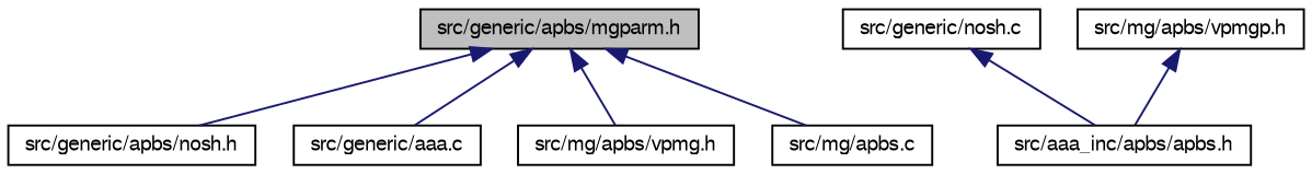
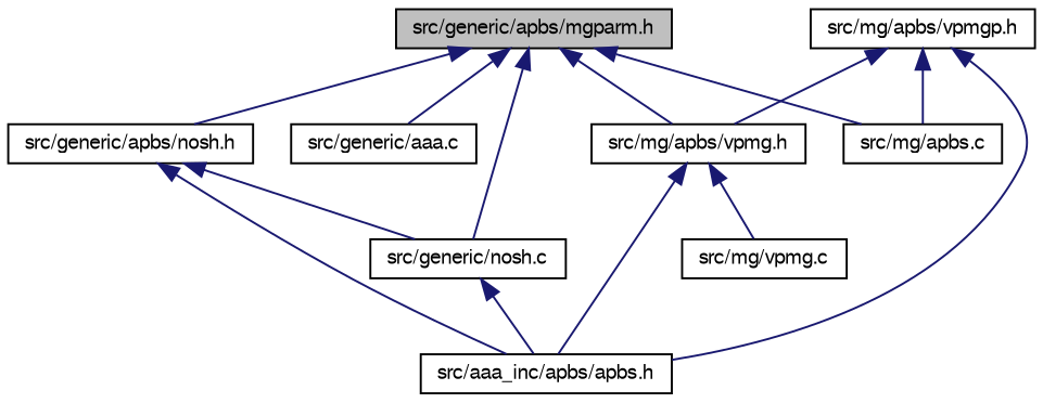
  digraph {
    node [color=black fillcolor=white fontname=FreeSans fontsize=10 shape=record style=filled]
    edge [color=midnightblue dir=back fontname=FreeSans fontsize=10 labelfontname=FreeSans labelfontsize=10 style=solid]
    n1 [fillcolor=grey75 fontcolor=black height=0.2 label="src/generic/apbs/mgparm.h" width=0.4]
    n2 [height=0.2 label="src/generic/apbs/nosh.h" width=0.4]
    n3 [height=0.2 label="src/generic/nosh.c" width=0.4]
    n4 [height=0.2 label="src/generic/aaa.c" width=0.4]
    n5 [height=0.2 label="src/mg/apbs/vpmg.h" width=0.4]
    n6 [height=0.2 label="src/mg/apbs.c" width=0.4]
    n7 [height=0.2 label="src/aaa_inc/apbs/apbs.h" width=0.4]
+   n8 [height=0.2 label="src/mg/vpmg.c" width=0.4]
    n9 [height=0.2 label="src/mg/apbs/vpmgp.h" width=0.4]
    n1 -> n2
+   n1 -> n3
    n1 -> n4
    n1 -> n5
    n1 -> n6
+   n2 -> n3
+   n2 -> n7
    n3 -> n7
+   n5 -> n7
+   n5 -> n8
+   n9 -> n5
+   n9 -> n6
    n9 -> n7
  }
